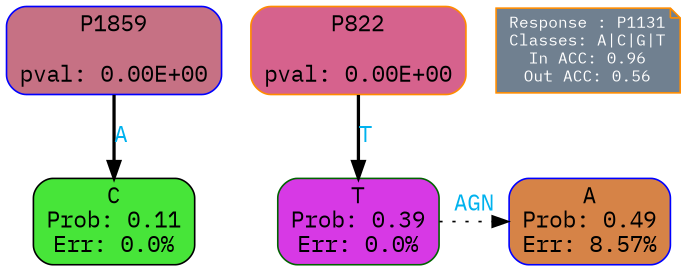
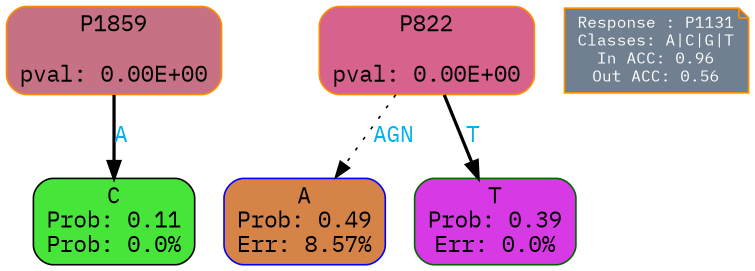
  digraph {
    fontname="IBM Plex Mono"
    ranksep=equally
    splines=polylines
    node [color=blue fontname="IBM Plex Mono" shape=box style="filled, rounded"]
    edge [fontcolor=deepskyblue2 fontname="IBM Plex Mono" style=bold]
-   n1 [color=black fillcolor="#47e539" label="C\nProb: 0.11\nErr: 0.0%"]
+   n1 [color=black fillcolor="#47e539" label="C\nProb: 0.11\nProb: 0.0%"]
    n2 [fillcolor="#d68347" label="A\nProb: 0.49\nErr: 8.57%"]
    n3 [color=darkgreen fillcolor="#d739e5" label="T\nProb: 0.39\nErr: 0.0%"]
    n4 [align=left color=darkorange fillcolor=slategray fontcolor=white fontsize=10 label="Response : P1131\nClasses: A|C|G|T\nIn ACC: 0.96\nOut ACC: 0.56\n" shape=note style=filled]
-   n5 [fillcolor="#c67184" label="P1859\n\npval: 0.00E+00"]
+   n5 [color=darkorange fillcolor="#c67184" label="P1859\n\npval: 0.00E+00"]
    n6 [color=darkorange fillcolor="#d6628d" label="P822\n\npval: 0.00E+00"]
    subgraph sub_1 {
      rank=same
      n1
      n2
      n3
    }
    subgraph sub_2 {
      rank=same
      n4
      n5
    }
    n5 -> n1 [label=A]
-   n3 -> n2 [label=AGN style=dotted]
+   n6 -> n2 [label=AGN style=dotted]
    n6 -> n3 [label=T]
  }
